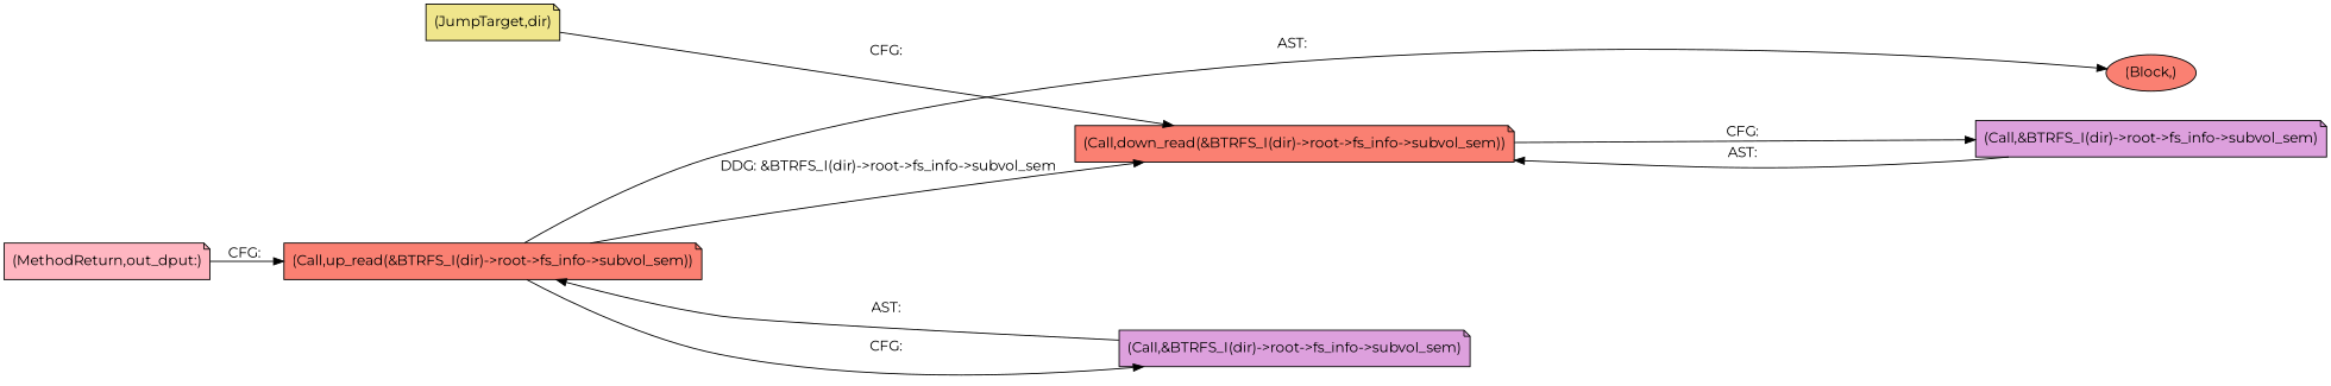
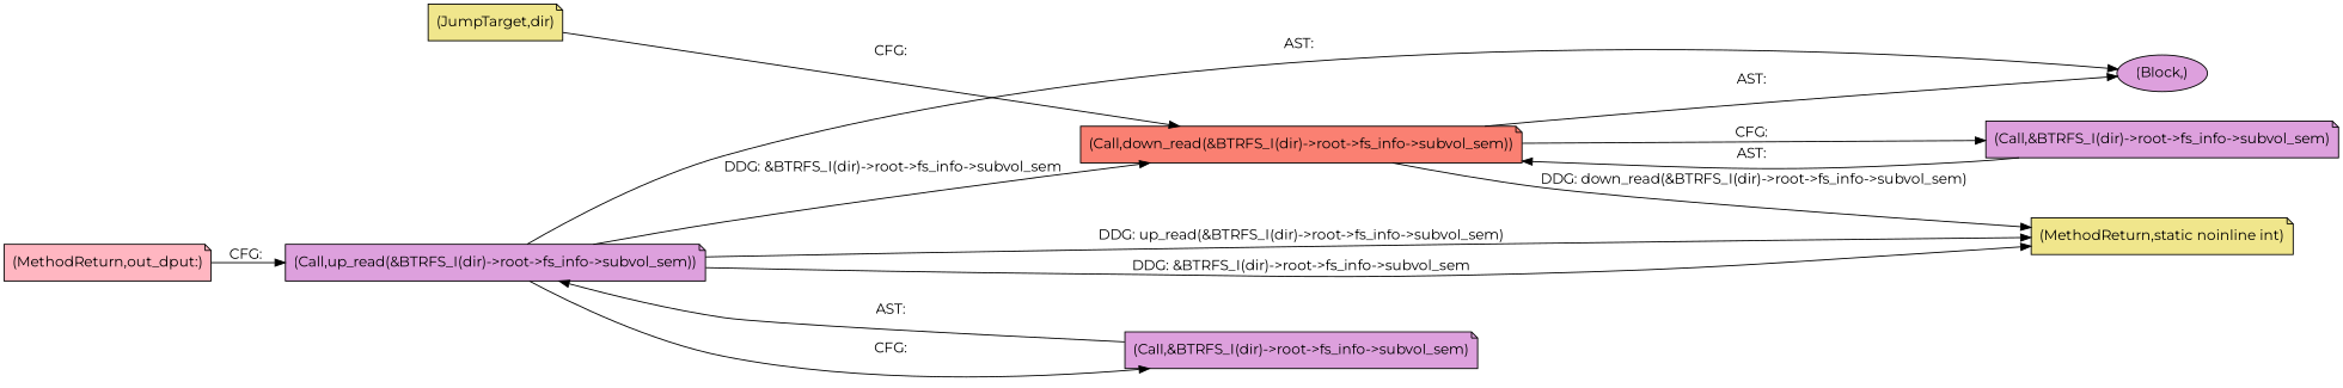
  digraph {
    fontname=Montserrat
    rankdir=LR
    node [fillcolor=salmon fontname=Montserrat shape=note style=filled]
    edge [fontname=Montserrat]
    n1 [label="(Call,down_read(&BTRFS_I(dir)->root->fs_info->subvol_sem))"]
-   n2 [label="(Block,)" shape=ellipse]
+   n2 [fillcolor=plum label="(Block,)" shape=ellipse]
    n3 [fillcolor=plum label="(Call,&BTRFS_I(dir)->root->fs_info->subvol_sem)"]
-   n5 [label="(Call,up_read(&BTRFS_I(dir)->root->fs_info->subvol_sem))"]
+   n4 [fillcolor=khaki label="(MethodReturn,static noinline int)"]
+   n5 [fillcolor=plum label="(Call,up_read(&BTRFS_I(dir)->root->fs_info->subvol_sem))"]
    n6 [fillcolor=plum label="(Call,&BTRFS_I(dir)->root->fs_info->subvol_sem)"]
    n7 [fillcolor=khaki label="(JumpTarget,dir)"]
    n8 [fillcolor=lightpink label="(MethodReturn,out_dput:)"]
+   n1 -> n2 [label="AST: "]
    n1 -> n3 [label="CFG: "]
+   n1 -> n4 [label="DDG: down_read(&BTRFS_I(dir)->root->fs_info->subvol_sem)"]
    n3 -> n1 [label="AST: "]
    n5 -> n1 [label="DDG: &BTRFS_I(dir)->root->fs_info->subvol_sem"]
    n5 -> n2 [label="AST: "]
+   n5 -> n4 [label="DDG: &BTRFS_I(dir)->root->fs_info->subvol_sem"]
+   n5 -> n4 [label="DDG: up_read(&BTRFS_I(dir)->root->fs_info->subvol_sem)"]
    n5 -> n6 [label="CFG: "]
    n6 -> n5 [label="AST: "]
    n7 -> n1 [label="CFG: "]
    n8 -> n5 [label="CFG: "]
  }
